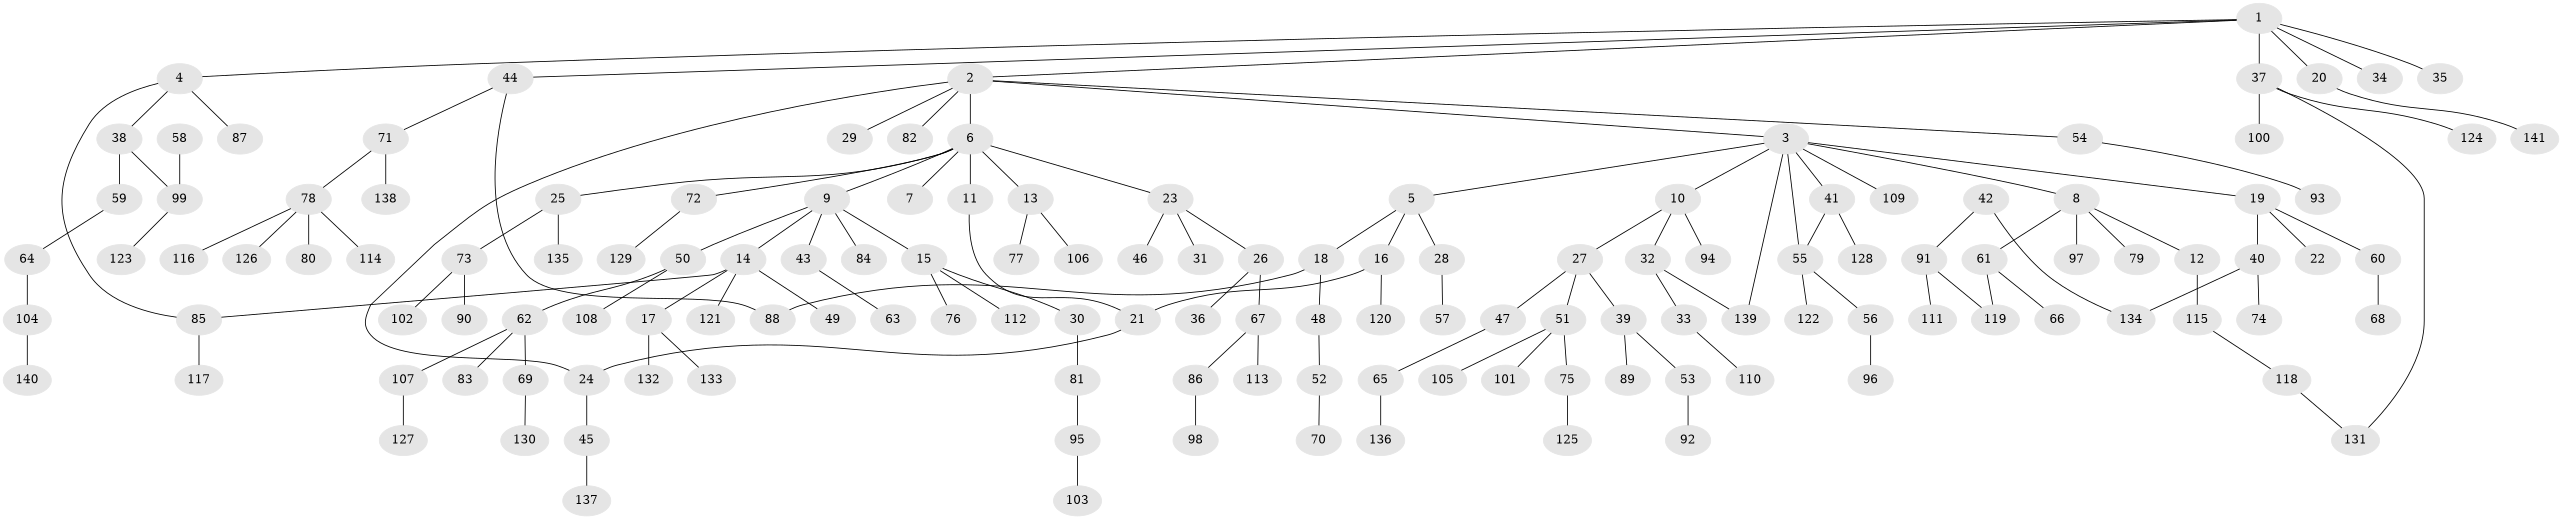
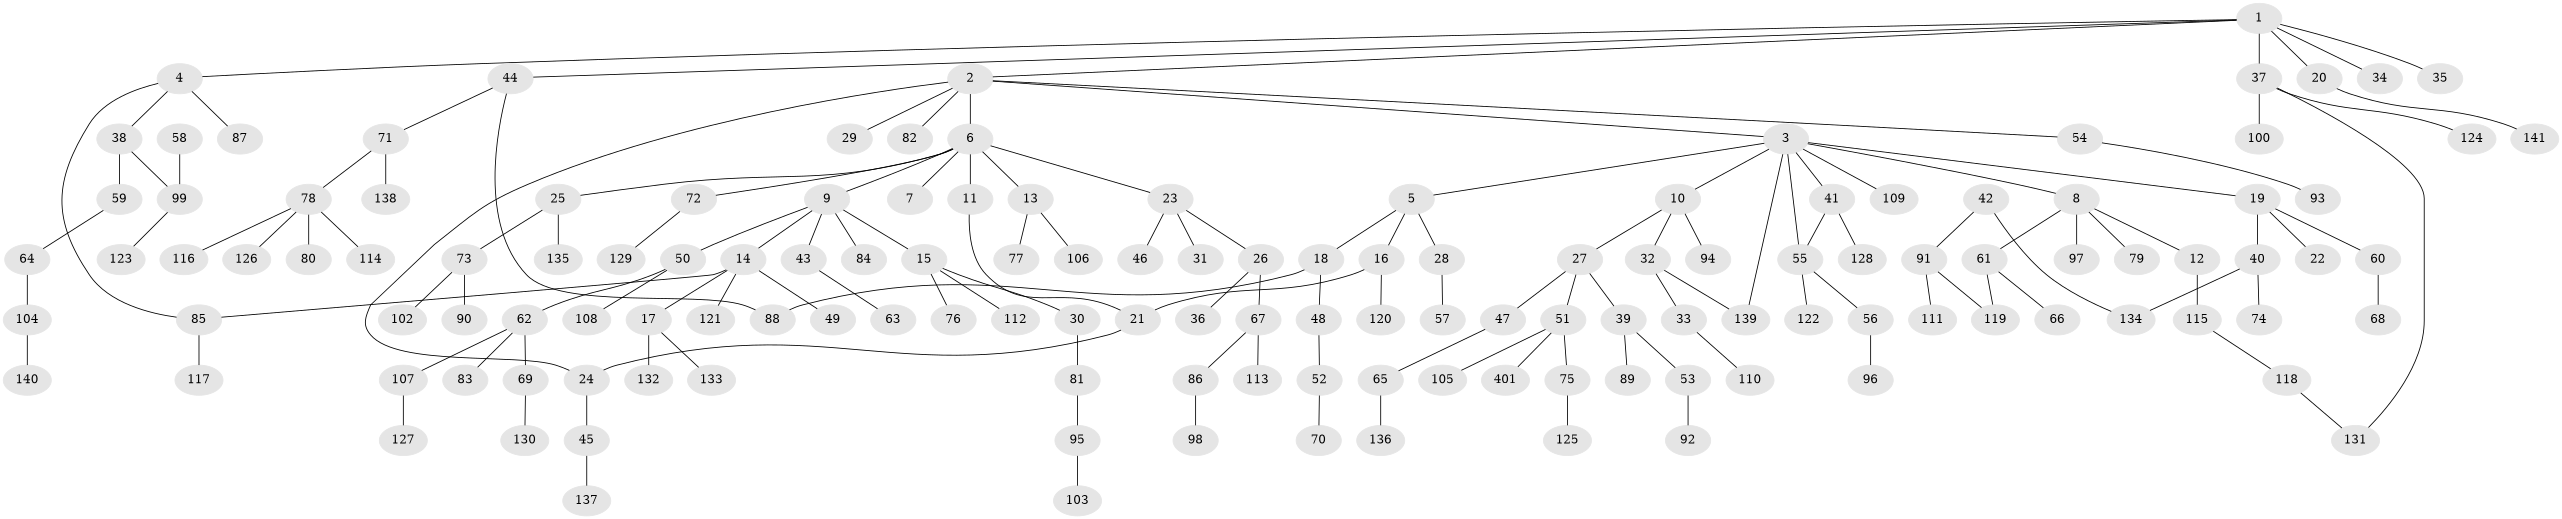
  graph {
    node [color=gray90 style=filled]
    1
    2
    4
    20
    34
    35
    37
    44
    3
    6
    24
    29
    54
    82
    38
    85
    87
    141
    100
    124
    131
    88
    71
    5
    8
    10
    19
    41
    55
    109
    139
    7
    9
    11
    13
    23
    25
    72
    45
    93
    16
    18
    28
    12
    61
    79
    97
    27
    32
    94
    22
    40
    60
    128
    56
    122
    59
    99
    117
    21
    120
    48
    57
    14
    15
    43
    50
    84
    77
    106
    26
    31
    46
    73
    135
    129
    115
    66
    119
    17
    49
    121
    30
    76
    112
    63
    62
    108
    39
    47
    51
    33
    118
    132
    133
    81
    52
    74
    134
    68
    36
    67
    137
    90
    102
    86
    113
    53
    89
    65
    75
-   101
+   101 [label=401]
    105
    95
    110
    58
    64
    92
    42
    91
    111
    78
    138
    136
    70
    69
    83
    107
    125
    96
    123
    104
    130
    127
    140
    98
    80
    114
    116
    126
    103
    1 -- 2
    1 -- 4
    1 -- 20
    1 -- 34
    1 -- 35
    1 -- 37
    1 -- 44
    2 -- 3
    2 -- 6
    2 -- 24
    2 -- 29
    2 -- 54
    2 -- 82
    4 -- 38
    4 -- 85
    4 -- 87
    20 -- 141
    37 -- 100
    37 -- 124
    37 -- 131
    44 -- 88
    44 -- 71
    3 -- 5
    3 -- 8
    3 -- 10
    3 -- 19
    3 -- 41
    3 -- 55
    3 -- 109
    3 -- 139
    6 -- 7
    6 -- 9
    6 -- 11
    6 -- 13
    6 -- 23
    6 -- 25
    6 -- 72
    24 -- 45
    54 -- 93
    38 -- 59
    38 -- 99
    85 -- 117
    71 -- 78
    71 -- 138
    5 -- 16
    5 -- 18
    5 -- 28
    8 -- 12
    8 -- 61
    8 -- 79
    8 -- 97
    10 -- 27
    10 -- 32
    10 -- 94
    19 -- 22
    19 -- 40
    19 -- 60
    41 -- 55
    41 -- 128
    55 -- 56
    55 -- 122
    9 -- 14
    9 -- 15
    9 -- 43
    9 -- 50
    9 -- 84
    11 -- 21
    13 -- 77
    13 -- 106
    23 -- 26
    23 -- 31
    23 -- 46
    25 -- 73
    25 -- 135
    72 -- 129
    45 -- 137
    16 -- 21
    16 -- 120
    18 -- 88
    18 -- 48
    28 -- 57
    12 -- 115
    61 -- 66
    61 -- 119
    27 -- 39
    27 -- 47
    27 -- 51
    32 -- 139
    32 -- 33
    40 -- 74
    40 -- 134
    60 -- 68
    56 -- 96
    59 -- 64
    99 -- 123
    21 -- 24
    48 -- 52
    14 -- 85
    14 -- 17
    14 -- 49
    14 -- 121
    15 -- 30
    15 -- 76
    15 -- 112
    43 -- 63
    50 -- 62
    50 -- 108
    26 -- 36
    26 -- 67
    73 -- 90
    73 -- 102
    115 -- 118
    17 -- 132
    17 -- 133
    30 -- 81
    62 -- 69
    62 -- 83
    62 -- 107
    39 -- 53
    39 -- 89
    47 -- 65
    51 -- 75
    51 -- 101
    51 -- 105
    33 -- 110
    118 -- 131
    81 -- 95
    52 -- 70
    67 -- 86
    67 -- 113
    86 -- 98
    53 -- 92
    65 -- 136
    75 -- 125
    95 -- 103
    58 -- 99
    64 -- 104
    42 -- 134
    42 -- 91
    91 -- 119
    91 -- 111
    78 -- 80
    78 -- 114
    78 -- 116
    78 -- 126
    69 -- 130
    107 -- 127
    104 -- 140
  }
